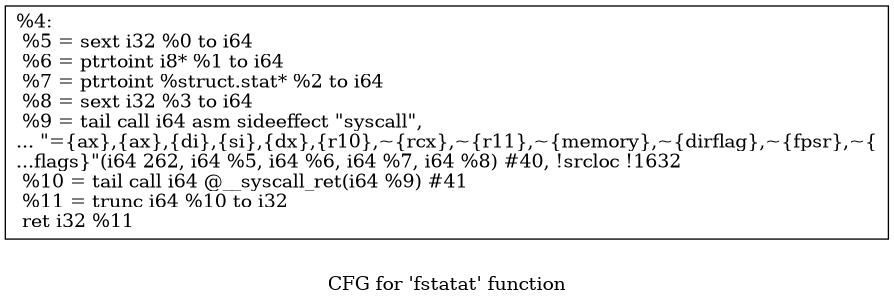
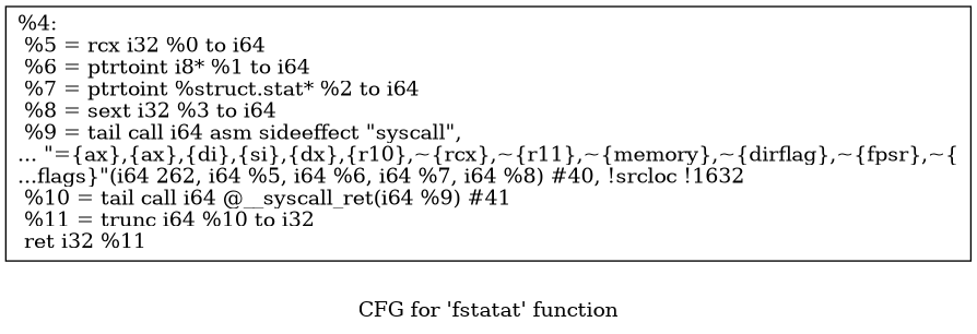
  digraph {
    label="CFG for 'fstatat' function"
    rankdir=LR
-   n1 [label="{%4:\l  %5 = sext i32 %0 to i64\l  %6 = ptrtoint i8* %1 to i64\l  %7 = ptrtoint %struct.stat* %2 to i64\l  %8 = sext i32 %3 to i64\l  %9 = tail call i64 asm sideeffect \"syscall\",\l... \"=\{ax\},\{ax\},\{di\},\{si\},\{dx\},\{r10\},~\{rcx\},~\{r11\},~\{memory\},~\{dirflag\},~\{fpsr\},~\{\l...flags\}\"(i64 262, i64 %5, i64 %6, i64 %7, i64 %8) #40, !srcloc !1632\l  %10 = tail call i64 @__syscall_ret(i64 %9) #41\l  %11 = trunc i64 %10 to i32\l  ret i32 %11\l}" shape=record]
+   n1 [label="{%4:\l  %5 = rcx i32 %0 to i64\l  %6 = ptrtoint i8* %1 to i64\l  %7 = ptrtoint %struct.stat* %2 to i64\l  %8 = sext i32 %3 to i64\l  %9 = tail call i64 asm sideeffect \"syscall\",\l... \"=\{ax\},\{ax\},\{di\},\{si\},\{dx\},\{r10\},~\{rcx\},~\{r11\},~\{memory\},~\{dirflag\},~\{fpsr\},~\{\l...flags\}\"(i64 262, i64 %5, i64 %6, i64 %7, i64 %8) #40, !srcloc !1632\l  %10 = tail call i64 @__syscall_ret(i64 %9) #41\l  %11 = trunc i64 %10 to i32\l  ret i32 %11\l}" shape=record]
  }
